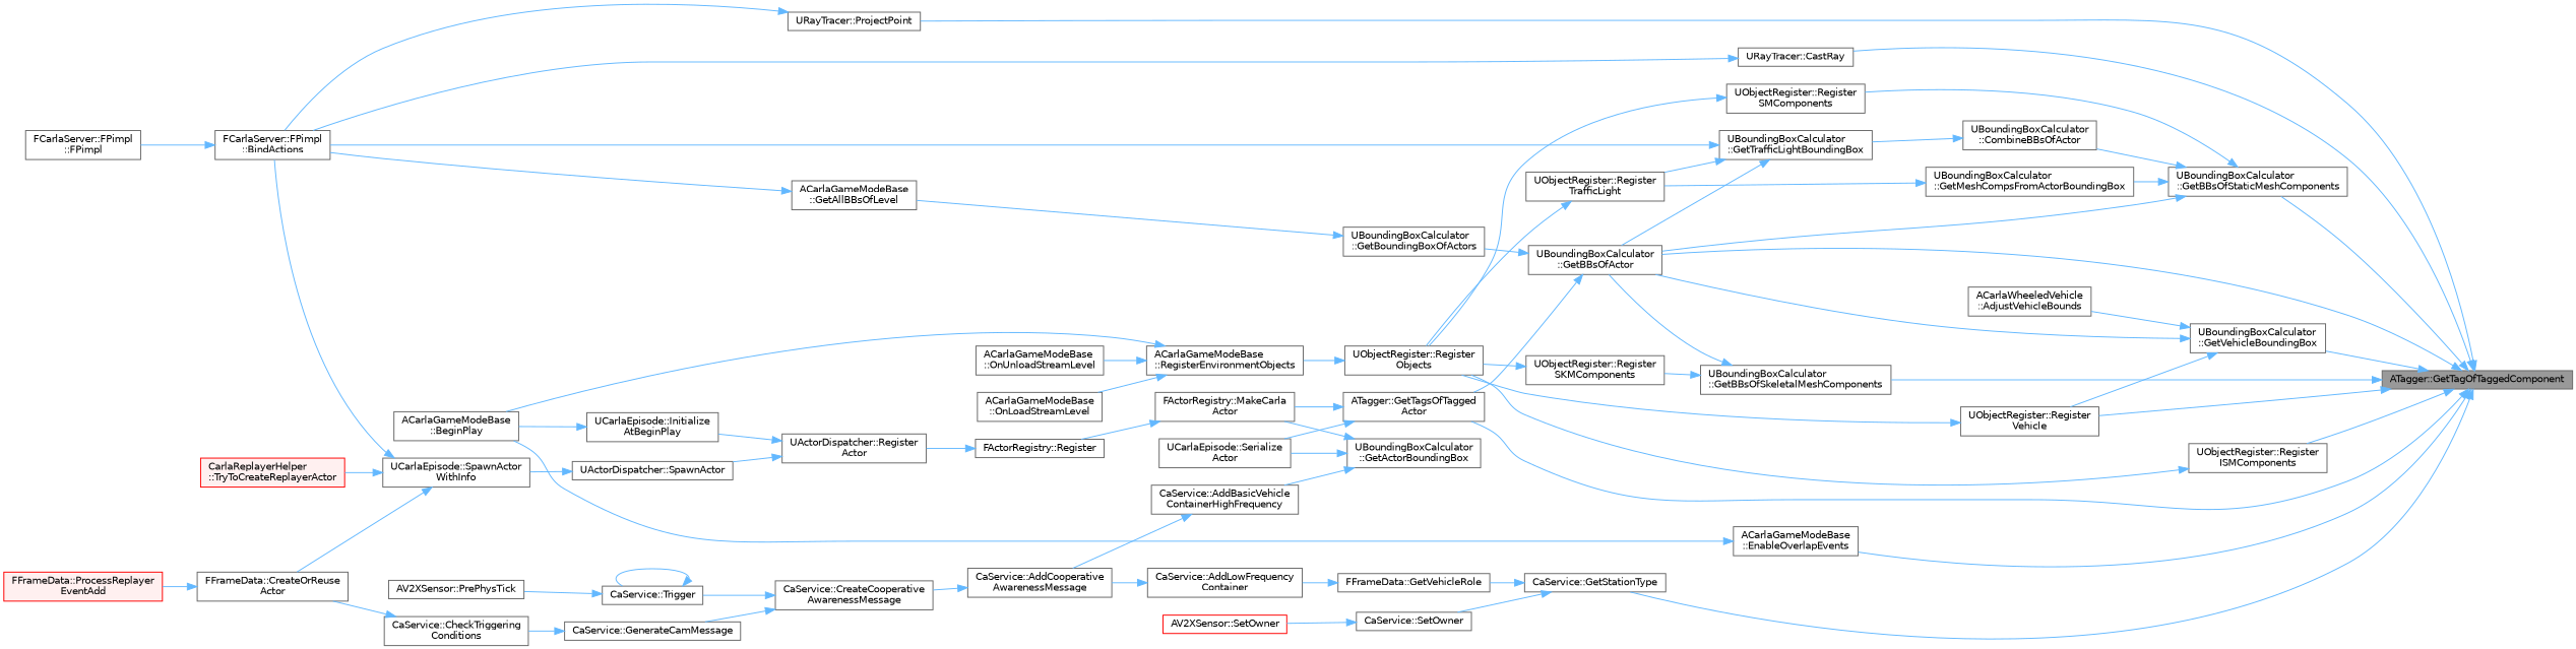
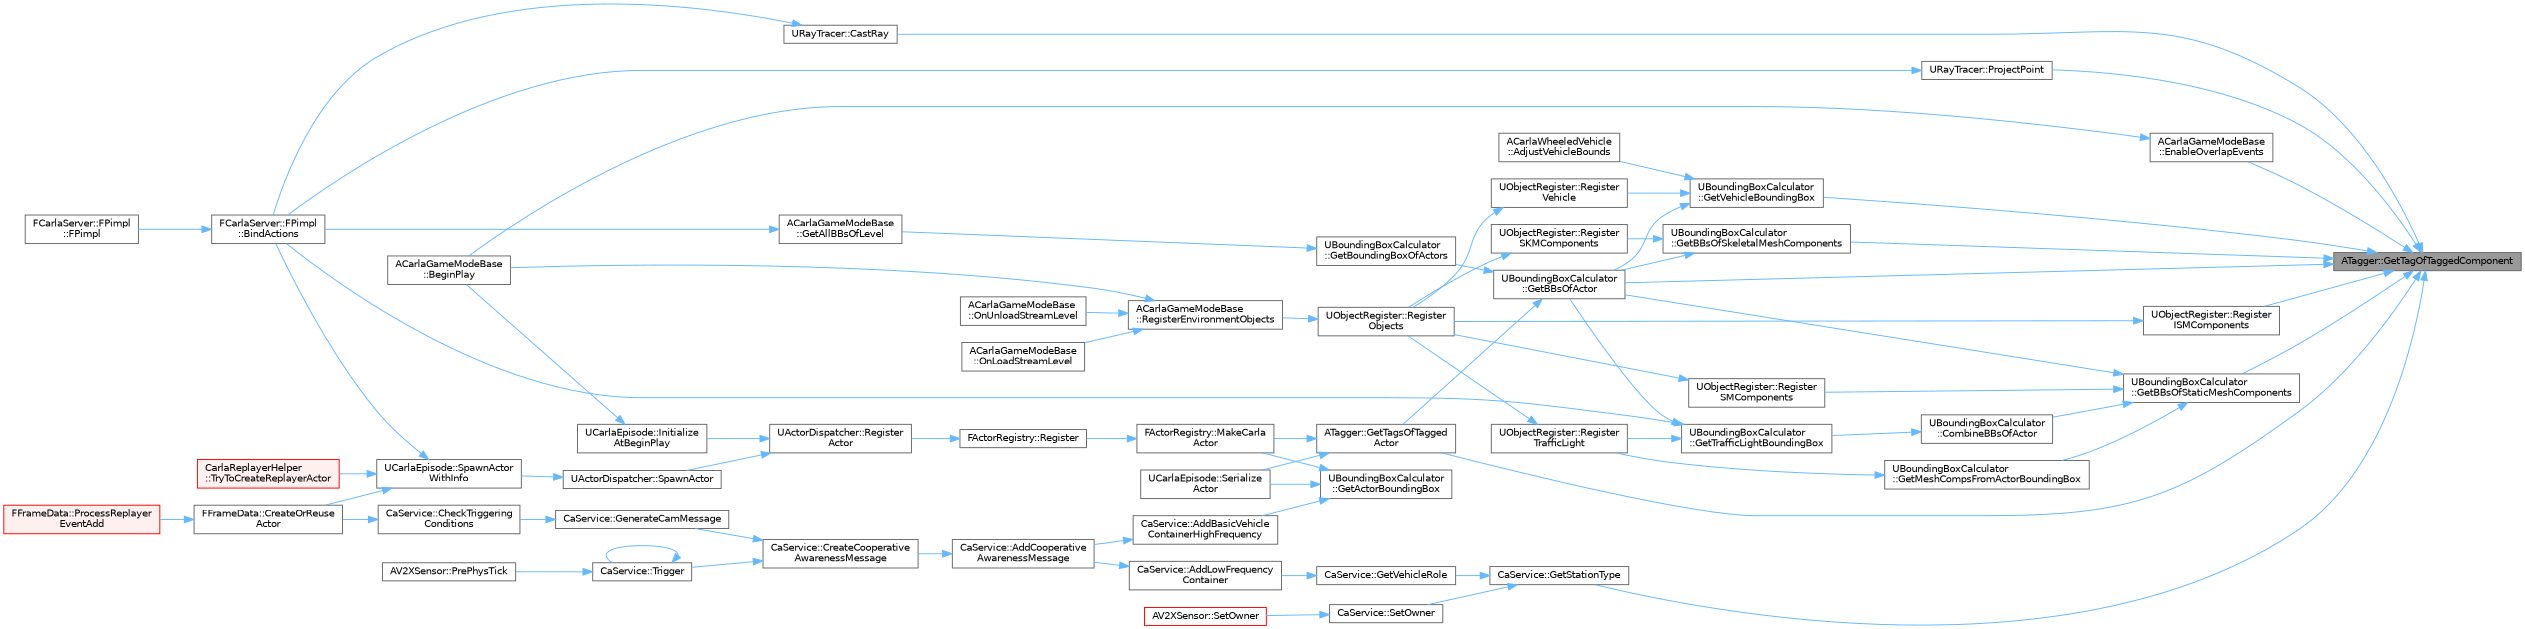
  digraph {
    rankdir=RL
    node [color=grey40 fillcolor=white fontname=Helvetica fontsize=10 shape=box style=filled]
    edge [color=steelblue1 dir=back fontname=Helvetica fontsize=10 labelfontname=Helvetica labelfontsize=10 style=solid]
    n1 [color=gray40 fillcolor=grey60 fontcolor=black height=0.2 label="ATagger::GetTagOfTaggedComponent" width=0.4]
    n2 [height=0.2 label="URayTracer::CastRay" width=0.4]
    n3 [height=0.2 label="ACarlaGameModeBase\l::EnableOverlapEvents" width=0.4]
    n4 [height=0.2 label="UBoundingBoxCalculator\l::GetBBsOfActor" width=0.4]
    n5 [height=0.2 label="UBoundingBoxCalculator\l::GetBBsOfSkeletalMeshComponents" width=0.4]
    n6 [height=0.2 label="UBoundingBoxCalculator\l::GetBBsOfStaticMeshComponents" width=0.4]
    n7 [height=0.2 label="CaService::GetStationType" width=0.4]
    n8 [height=0.2 label="ATagger::GetTagsOfTagged\lActor" width=0.4]
    n9 [height=0.2 label="UBoundingBoxCalculator\l::GetVehicleBoundingBox" width=0.4]
    n10 [height=0.2 label="UObjectRegister::Register\lVehicle" width=0.4]
    n11 [height=0.2 label="URayTracer::ProjectPoint" width=0.4]
    n12 [height=0.2 label="UObjectRegister::Register\lISMComponents" width=0.4]
    n13 [height=0.2 label="FCarlaServer::FPimpl\l::BindActions" width=0.4]
    n14 [height=0.2 label="ACarlaGameModeBase\l::BeginPlay" width=0.4]
    n15 [height=0.2 label="UBoundingBoxCalculator\l::GetBoundingBoxOfActors" width=0.4]
    n16 [height=0.2 label="UObjectRegister::Register\lSKMComponents" width=0.4]
    n17 [height=0.2 label="UBoundingBoxCalculator\l::CombineBBsOfActor" width=0.4]
    n18 [height=0.2 label="UBoundingBoxCalculator\l::GetMeshCompsFromActorBoundingBox" width=0.4]
    n19 [height=0.2 label="UObjectRegister::Register\lSMComponents" width=0.4]
-   n20 [height=0.2 label="FFrameData::GetVehicleRole" width=0.4]
+   n20 [height=0.2 label="CaService::GetVehicleRole" width=0.4]
    n21 [height=0.2 label="CaService::SetOwner" width=0.4]
    n22 [height=0.2 label="FActorRegistry::MakeCarla\lActor" width=0.4]
    n23 [height=0.2 label="UCarlaEpisode::Serialize\lActor" width=0.4]
    n24 [height=0.2 label="ACarlaWheeledVehicle\l::AdjustVehicleBounds" width=0.4]
    n25 [height=0.2 label="UObjectRegister::Register\lObjects" width=0.4]
    n26 [height=0.2 label="FCarlaServer::FPimpl\l::FPimpl" width=0.4]
    n27 [height=0.2 label="UBoundingBoxCalculator\l::GetActorBoundingBox" width=0.4]
    n28 [height=0.2 label="CaService::AddBasicVehicle\lContainerHighFrequency" width=0.4]
    n29 [height=0.2 label="ACarlaGameModeBase\l::GetAllBBsOfLevel" width=0.4]
    n30 [height=0.2 label="CaService::AddCooperative\lAwarenessMessage" width=0.4]
    n31 [height=0.2 label="FActorRegistry::Register" width=0.4]
    n32 [height=0.2 label="CaService::CreateCooperative\lAwarenessMessage" width=0.4]
    n33 [height=0.2 label="CaService::GenerateCamMessage" width=0.4]
    n34 [height=0.2 label="CaService::Trigger" width=0.4]
    n35 [height=0.2 label="CaService::CheckTriggering\lConditions" width=0.4]
    n36 [height=0.2 label="AV2XSensor::PrePhysTick" width=0.4]
    n37 [height=0.2 label="FFrameData::CreateOrReuse\lActor" width=0.4]
    n38 [height=0.2 label="UActorDispatcher::Register\lActor" width=0.4]
    n39 [height=0.2 label="UCarlaEpisode::Initialize\lAtBeginPlay" width=0.4]
    n40 [height=0.2 label="UActorDispatcher::SpawnActor" width=0.4]
    n41 [height=0.2 label="UCarlaEpisode::SpawnActor\lWithInfo" width=0.4]
    n42 [color=red fillcolor="#FFF0F0" height=0.2 label="CarlaReplayerHelper\l::TryToCreateReplayerActor" width=0.4]
    n43 [color=red fillcolor="#FFF0F0" height=0.2 label="FFrameData::ProcessReplayer\lEventAdd" width=0.4]
    n44 [height=0.2 label="ACarlaGameModeBase\l::RegisterEnvironmentObjects" width=0.4]
    n45 [height=0.2 label="ACarlaGameModeBase\l::OnLoadStreamLevel" width=0.4]
    n46 [height=0.2 label="ACarlaGameModeBase\l::OnUnloadStreamLevel" width=0.4]
    n47 [height=0.2 label="UBoundingBoxCalculator\l::GetTrafficLightBoundingBox" width=0.4]
    n48 [height=0.2 label="UObjectRegister::Register\lTrafficLight" width=0.4]
    n49 [height=0.2 label="CaService::AddLowFrequency\lContainer" width=0.4]
    n50 [color=red height=0.2 label="AV2XSensor::SetOwner" width=0.4]
    n1 -> n2
    n1 -> n3
    n1 -> n4
    n1 -> n5
    n1 -> n6
    n1 -> n7
    n1 -> n8
    n1 -> n9
-   n1 -> n10
    n1 -> n11
    n1 -> n12
    n2 -> n13
    n3 -> n14
    n4 -> n8
    n4 -> n15
    n5 -> n4
    n5 -> n16
    n6 -> n4
    n6 -> n17
    n6 -> n18
    n6 -> n19
    n7 -> n20
    n7 -> n21
    n8 -> n22
    n8 -> n23
    n9 -> n4
    n9 -> n10
    n9 -> n24
    n10 -> n25
    n11 -> n13
    n12 -> n25
    n13 -> n26
    n15 -> n29
    n16 -> n25
    n17 -> n47
    n18 -> n48
    n19 -> n25
    n20 -> n49
    n21 -> n50
    n22 -> n31
    n25 -> n44
    n27 -> n22
    n27 -> n23
    n27 -> n28
    n28 -> n30
    n29 -> n13
    n30 -> n32
    n31 -> n38
    n32 -> n33
    n32 -> n34
    n33 -> n35
    n34 -> n34
    n34 -> n36
    n35 -> n37
    n37 -> n43
    n38 -> n39
    n38 -> n40
    n39 -> n14
    n40 -> n41
    n41 -> n13
    n41 -> n37
    n41 -> n42
    n44 -> n14
    n44 -> n45
    n44 -> n46
    n47 -> n4
    n47 -> n13
    n47 -> n48
    n48 -> n25
    n49 -> n30
  }
